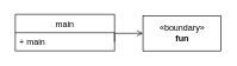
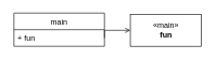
  <mxCell id="0" />
  <mxCell id="1" parent="0" />
  <mxCell id="2" value="main" style="swimlane;fontStyle=0;childLayout=stackLayout;horizontal=1;startSize=26;fillColor=none;horizontalStack=0;resizeParent=1;resizeParentMax=0;resizeLast=0;collapsible=1;marginBottom=0;" vertex="1" parent="1"><mxGeometry x="20" y="20" width="140" height="52" as="geometry" /></mxCell>
- <mxCell id="3" value="+ main" style="text;strokeColor=none;fillColor=none;align=left;verticalAlign=top;spacingLeft=4;spacingRight=4;overflow=hidden;rotatable=0;points=[[0,0.5],[1,0.5]];portConstraint=eastwest;" vertex="1" parent="2"><mxGeometry y="26" width="140" height="26" as="geometry" /></mxCell>
- <mxCell id="4" value="«boundary»&lt;br&gt;&lt;b&gt;fun&lt;br&gt;&lt;/b&gt;" style="html=1;" vertex="1" parent="1"><mxGeometry x="200" y="22" width="110" height="50" as="geometry" /></mxCell>
+ <mxCell id="3" value="+ fun" style="text;strokeColor=none;fillColor=none;align=left;verticalAlign=top;spacingLeft=4;spacingRight=4;overflow=hidden;rotatable=0;points=[[0,0.5],[1,0.5]];portConstraint=eastwest;" vertex="1" parent="2"><mxGeometry y="26" width="140" height="26" as="geometry" /></mxCell>
+ <mxCell id="4" value="«main»&lt;br&gt;&lt;b&gt;fun&lt;br&gt;&lt;/b&gt;" style="html=1;" vertex="1" parent="1"><mxGeometry x="200" y="22" width="110" height="50" as="geometry" /></mxCell>
  <mxCell id="5" style="edgeStyle=orthogonalEdgeStyle;rounded=0;orthogonalLoop=1;jettySize=auto;html=1;exitX=1;exitY=0.5;exitDx=0;exitDy=0;entryX=0;entryY=0.5;entryDx=0;entryDy=0;endArrow=open;" edge="1" parent="1" source="3" target="4"><mxGeometry relative="1" as="geometry"><Array as="points"><mxPoint x="160" y="47" /></Array></mxGeometry></mxCell>
